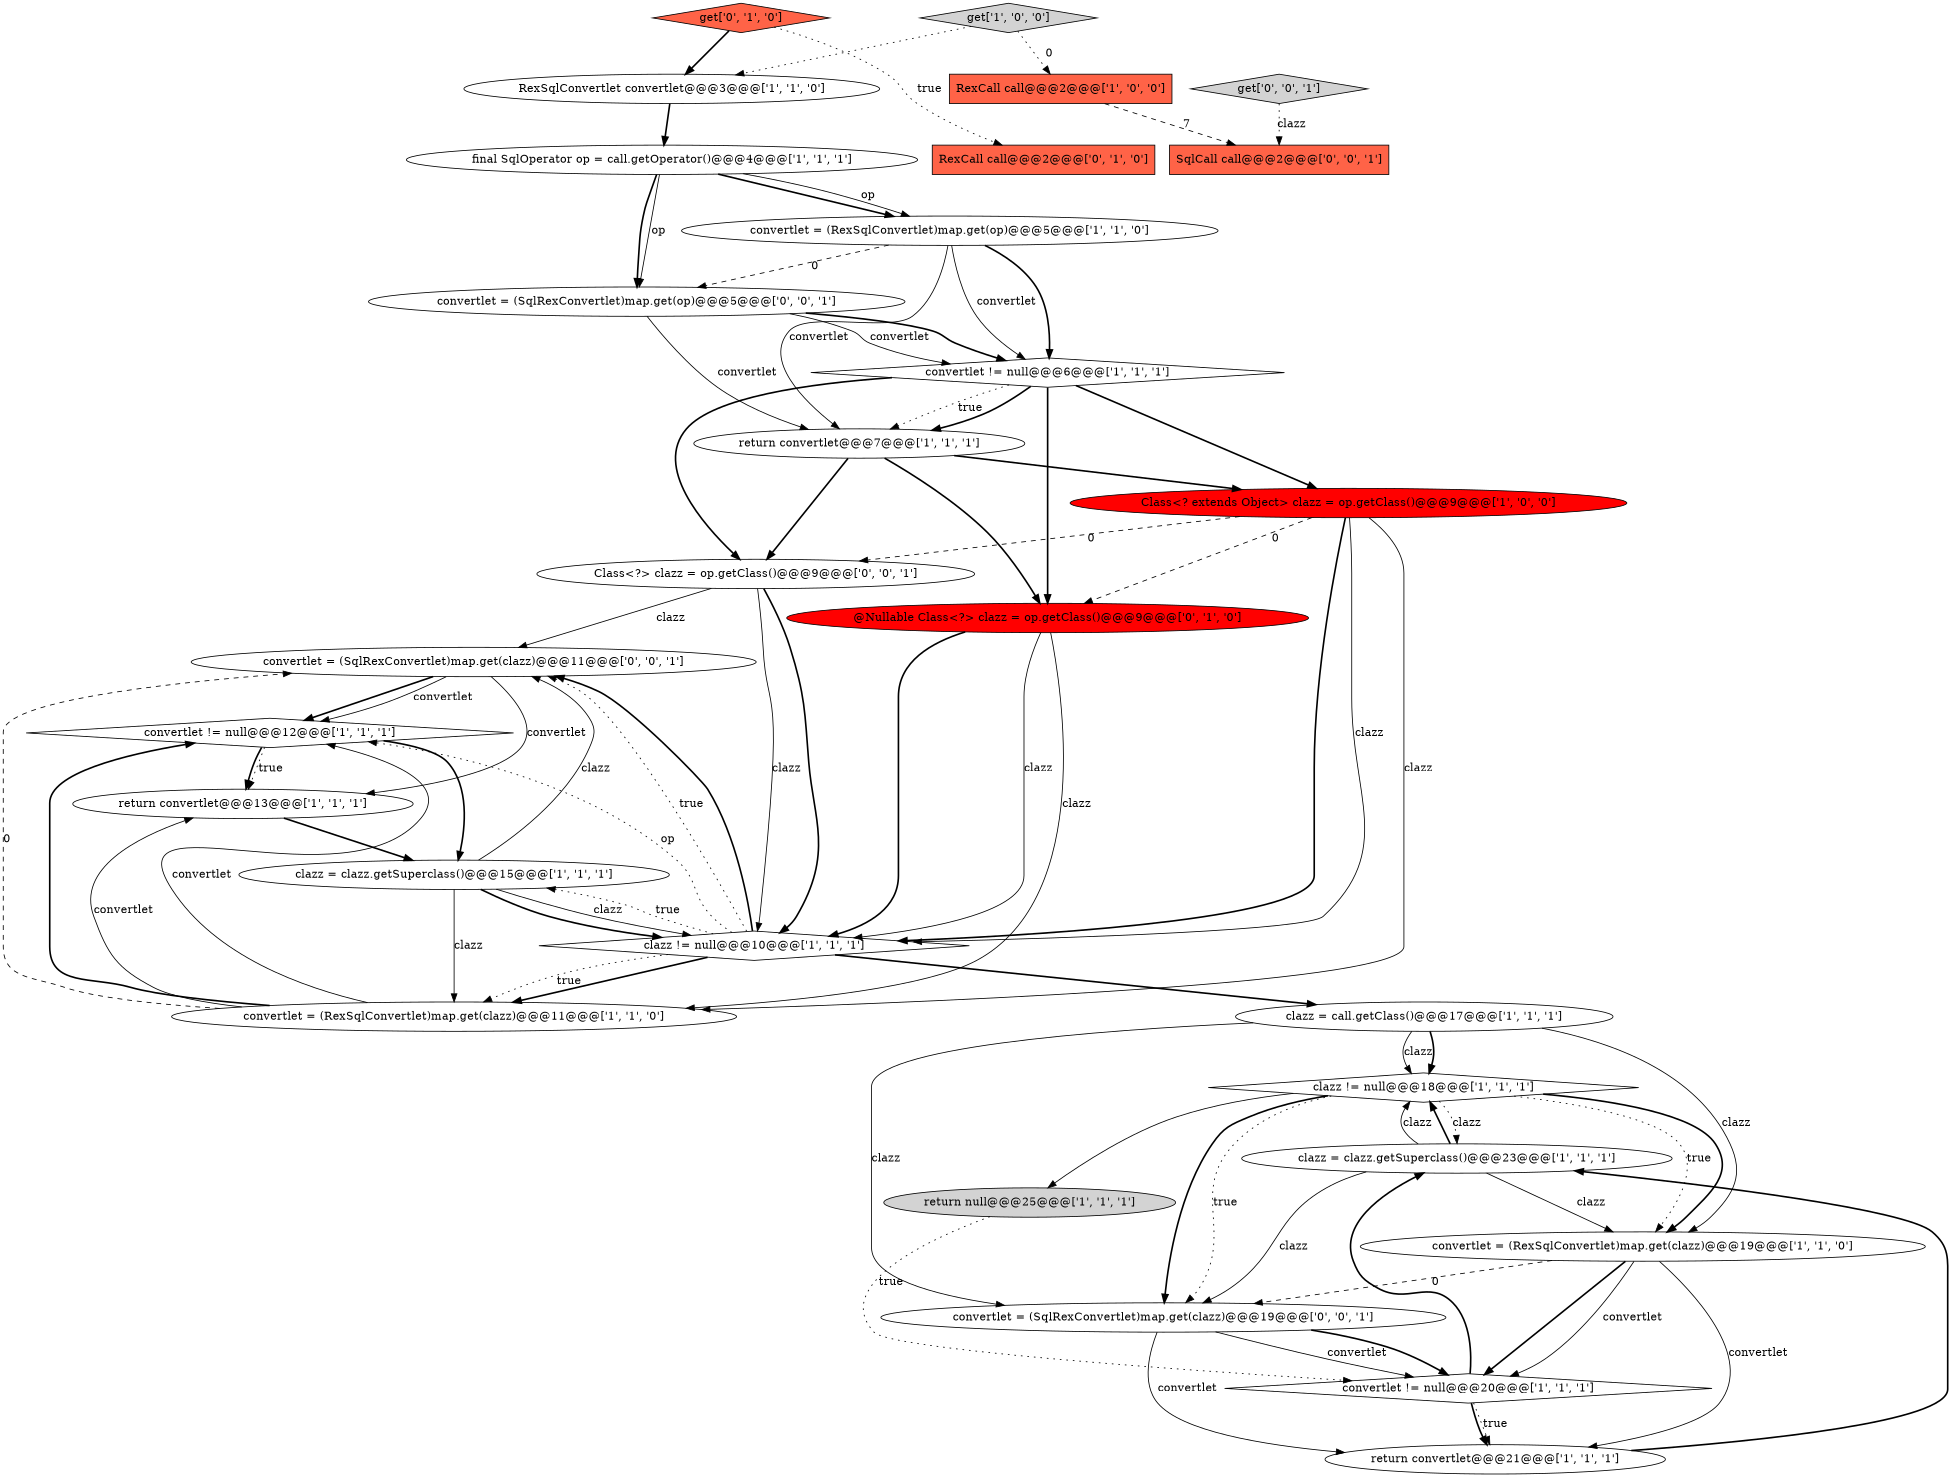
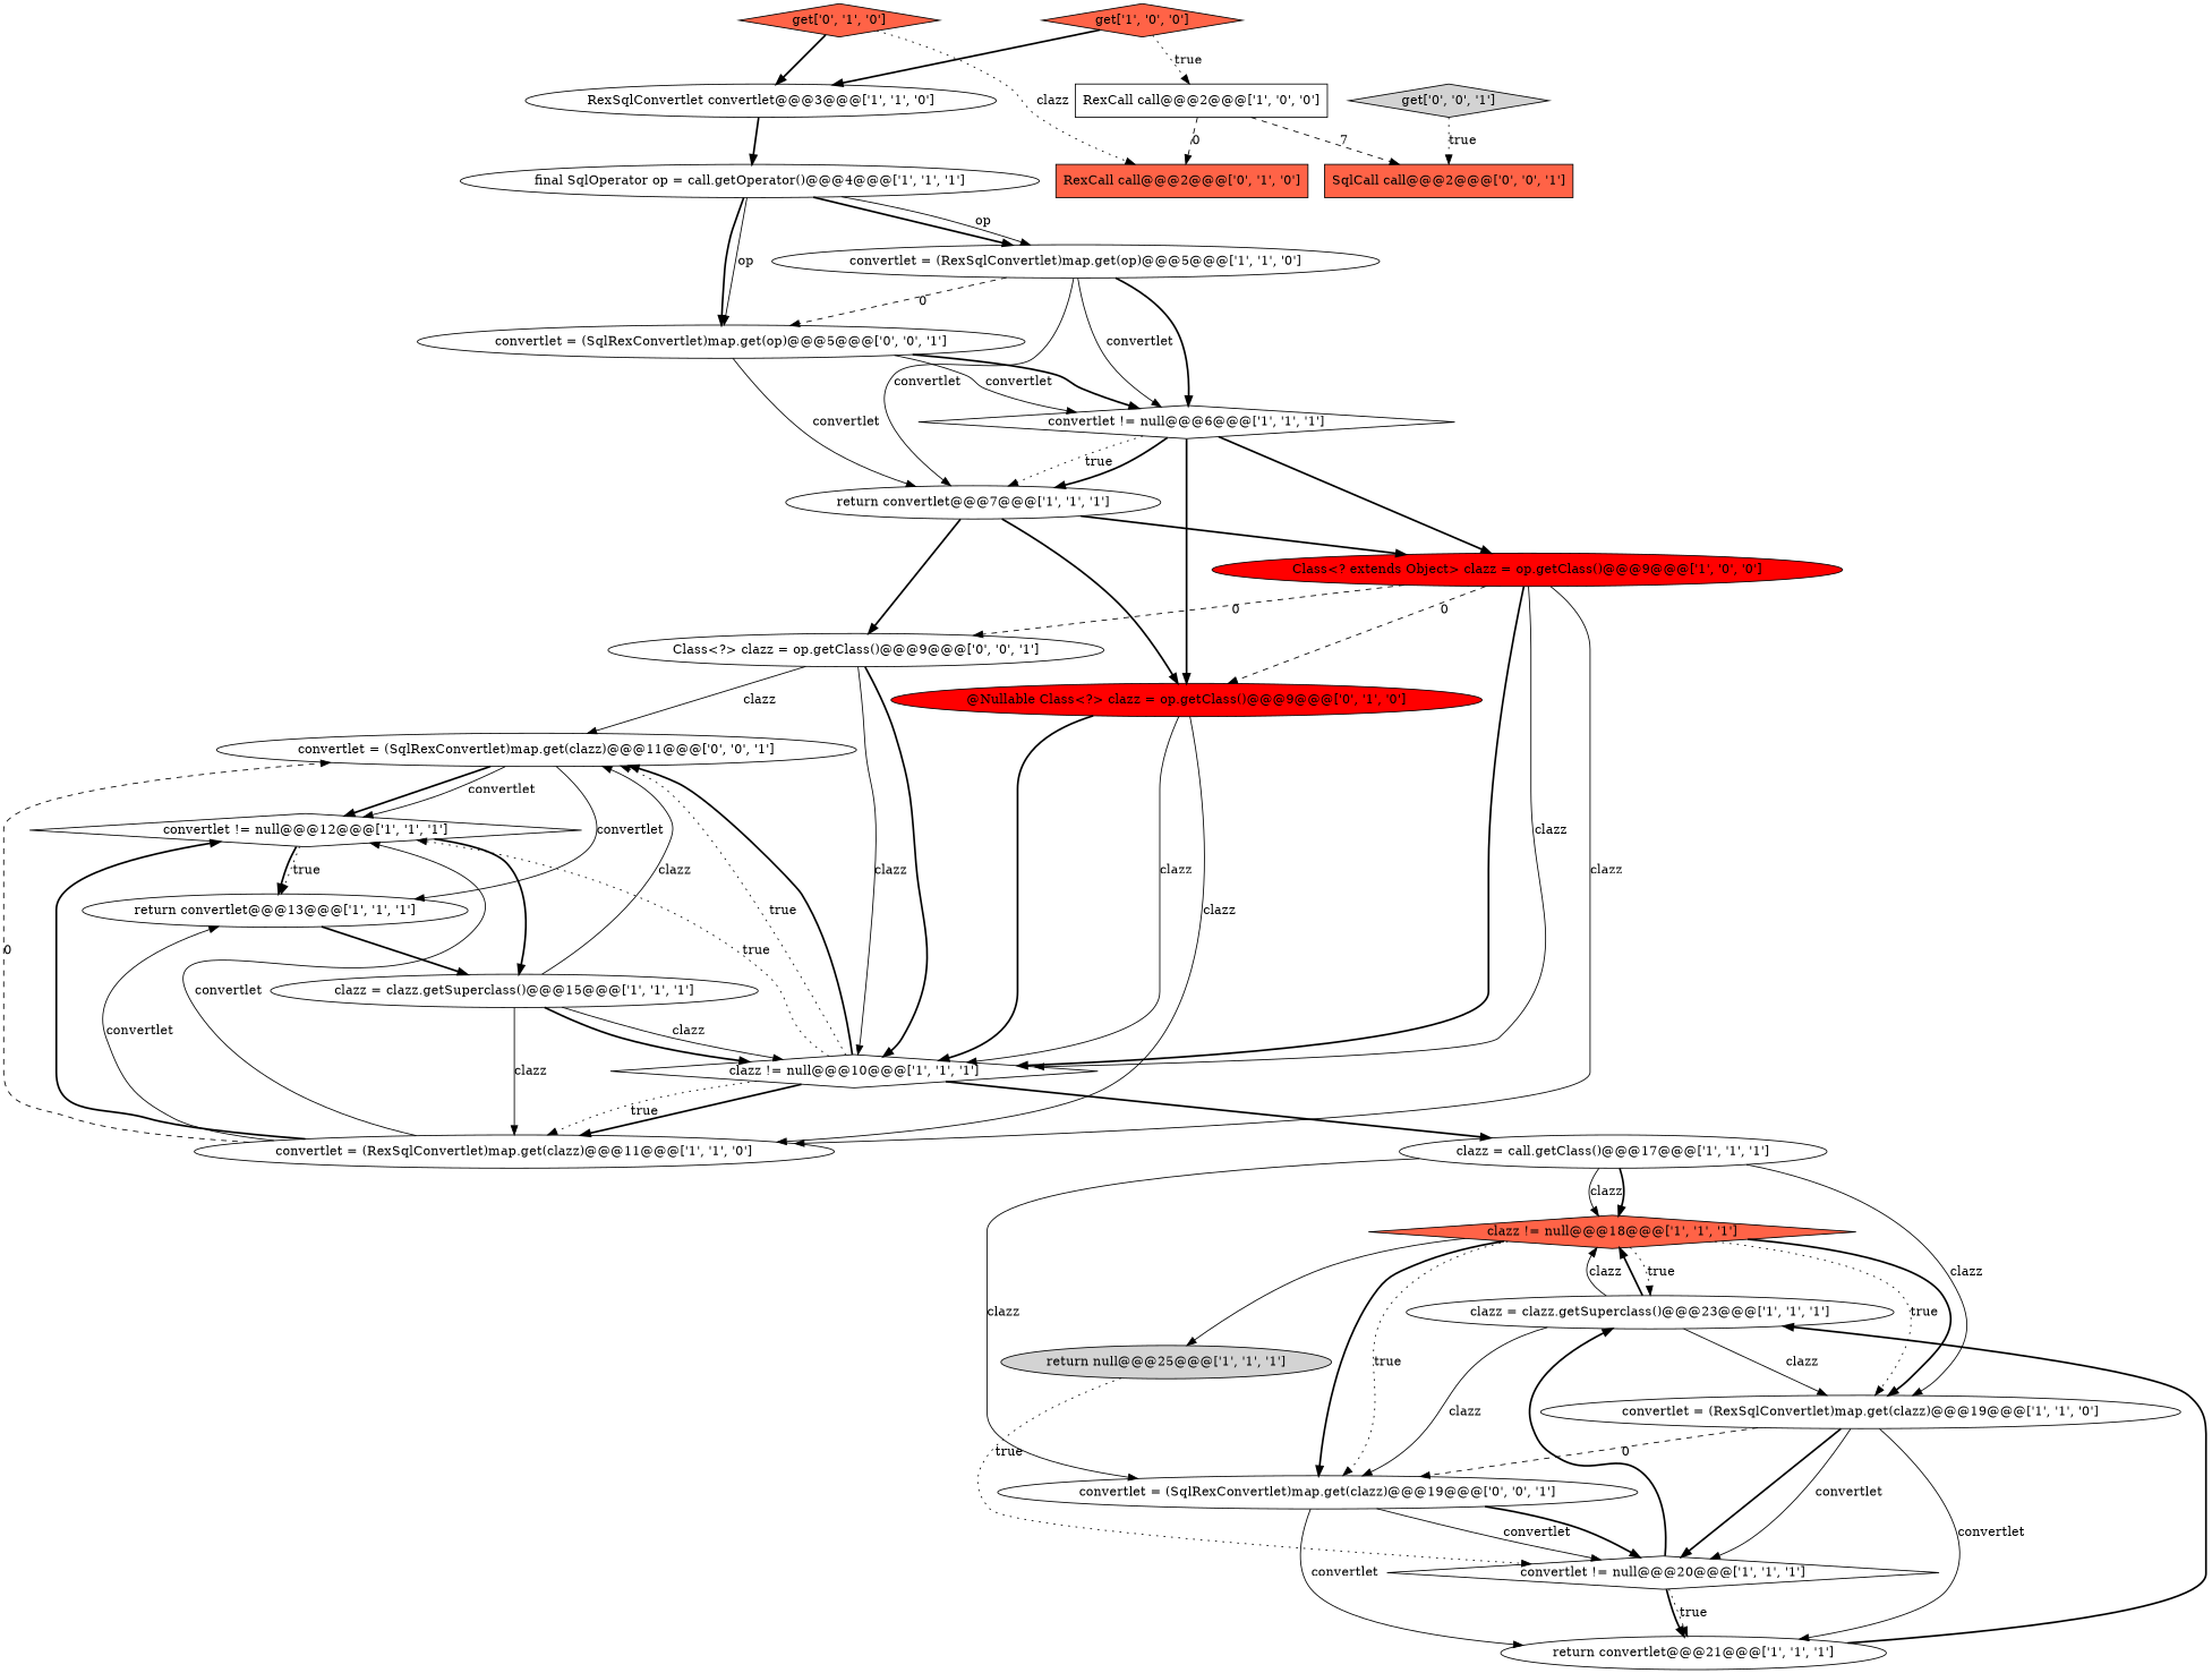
  digraph {
    node [fillcolor=white shape=ellipse style=filled]
    edge [style=bold]
    n1 [label="convertlet = (SqlRexConvertlet)map.get(clazz)@@@11@@@['0', '0', '1']"]
    n2 [label="convertlet != null@@@12@@@['1', '1', '1']" shape=diamond]
    n3 [label="return convertlet@@@13@@@['1', '1', '1']"]
    n4 [label="clazz = clazz.getSuperclass()@@@15@@@['1', '1', '1']"]
    n5 [label="final SqlOperator op = call.getOperator()@@@4@@@['1', '1', '1']"]
    n6 [label="convertlet = (SqlRexConvertlet)map.get(op)@@@5@@@['0', '0', '1']"]
    n7 [label="convertlet = (RexSqlConvertlet)map.get(op)@@@5@@@['1', '1', '0']"]
    n8 [label="return convertlet@@@7@@@['1', '1', '1']"]
    n9 [label="convertlet != null@@@6@@@['1', '1', '1']" shape=diamond]
    n10 [fillcolor=red label="Class<? extends Object> clazz = op.getClass()@@@9@@@['1', '0', '0']"]
    n11 [fillcolor=red label="@Nullable Class<?> clazz = op.getClass()@@@9@@@['0', '1', '0']"]
    n12 [label="Class<?> clazz = op.getClass()@@@9@@@['0', '0', '1']"]
    n13 [fillcolor=lightgray label="get['0', '0', '1']" shape=diamond]
    n14 [fillcolor=tomato label="SqlCall call@@@2@@@['0', '0', '1']" shape=box]
    n15 [label="clazz != null@@@10@@@['1', '1', '1']" shape=diamond]
    n16 [label="convertlet = (RexSqlConvertlet)map.get(clazz)@@@11@@@['1', '1', '0']"]
    n17 [label="return convertlet@@@21@@@['1', '1', '1']"]
    n18 [label="clazz = clazz.getSuperclass()@@@23@@@['1', '1', '1']"]
-   n19 [label="clazz != null@@@18@@@['1', '1', '1']" shape=diamond]
+   n19 [fillcolor=tomato label="clazz != null@@@18@@@['1', '1', '1']" shape=diamond]
    n20 [label="convertlet = (RexSqlConvertlet)map.get(clazz)@@@19@@@['1', '1', '0']"]
    n21 [label="convertlet = (SqlRexConvertlet)map.get(clazz)@@@19@@@['0', '0', '1']"]
    n22 [label="convertlet != null@@@20@@@['1', '1', '1']" shape=diamond]
    n23 [label="clazz = call.getClass()@@@17@@@['1', '1', '1']"]
    n24 [fillcolor=tomato label="get['0', '1', '0']" shape=diamond]
    n25 [fillcolor=tomato label="RexCall call@@@2@@@['0', '1', '0']" shape=box]
    n26 [label="RexSqlConvertlet convertlet@@@3@@@['1', '1', '0']"]
    n27 [fillcolor=lightgray label="return null@@@25@@@['1', '1', '1']"]
-   n28 [fillcolor=lightgray label="get['1', '0', '0']" shape=diamond]
-   n29 [fillcolor=tomato label="RexCall call@@@2@@@['1', '0', '0']" shape=box]
+   n28 [fillcolor=tomato label="get['1', '0', '0']" shape=diamond]
+   n29 [label="RexCall call@@@2@@@['1', '0', '0']" shape=box]
    n1 -> n2
    n1 -> n2 [label=convertlet style=solid]
    n1 -> n3 [label=convertlet style=solid]
    n2 -> n3 [label=true style=dotted]
    n2 -> n3
    n2 -> n4
    n3 -> n4
    n4 -> n1 [label=clazz style=solid]
    n4 -> n15
    n4 -> n15 [label=clazz style=solid]
    n4 -> n16 [label=clazz style=solid]
    n5 -> n6 [label=op style=solid]
    n5 -> n6
    n5 -> n7
    n5 -> n7 [label=op style=solid]
    n6 -> n8 [label=convertlet style=solid]
    n6 -> n9
    n6 -> n9 [label=convertlet style=solid]
    n7 -> n6 [label=0 style=dashed]
    n7 -> n8 [label=convertlet style=solid]
    n7 -> n9 [label=convertlet style=solid]
    n7 -> n9
    n8 -> n10
    n8 -> n11
    n8 -> n12
    n9 -> n8 [label=true style=dotted]
    n9 -> n8
    n9 -> n10
    n9 -> n11
-   n9 -> n12
    n10 -> n11 [label=0 style=dashed]
    n10 -> n12 [label=0 style=dashed]
    n10 -> n15 [label=clazz style=solid]
    n10 -> n15
    n10 -> n16 [label=clazz style=solid]
    n11 -> n15
    n11 -> n15 [label=clazz style=solid]
    n11 -> n16 [label=clazz style=solid]
    n12 -> n1 [label=clazz style=solid]
    n12 -> n15
    n12 -> n15 [label=clazz style=solid]
-   n13 -> n14 [label=clazz style=dotted]
+   n13 -> n14 [label=true style=dotted]
    n15 -> n1 [label=true style=dotted]
    n15 -> n1
-   n15 -> n2 [label=op style=dotted]
-   n15 -> n4 [label=true style=dotted]
+   n15 -> n2 [label=true style=dotted]
    n15 -> n16
    n15 -> n16 [label=true style=dotted]
    n15 -> n23
    n16 -> n1 [label=0 style=dashed]
    n16 -> n2 [label=convertlet style=solid]
    n16 -> n2
    n16 -> n3 [label=convertlet style=solid]
    n17 -> n18
    n18 -> n19 [label=clazz style=solid]
    n18 -> n19
    n18 -> n20 [label=clazz style=solid]
    n18 -> n21 [label=clazz style=solid]
-   n19 -> n18 [label=clazz style=dotted]
+   n19 -> n18 [label=true style=dotted]
    n19 -> n20 [label=true style=dotted]
    n19 -> n20
    n19 -> n21 [label=true style=dotted]
    n19 -> n21
    n19 -> n27 [style=solid]
    n20 -> n17 [label=convertlet style=solid]
    n20 -> n21 [label=0 style=dashed]
    n20 -> n22 [label=convertlet style=solid]
    n20 -> n22
    n21 -> n17 [label=convertlet style=solid]
    n21 -> n22 [label=convertlet style=solid]
    n21 -> n22
    n22 -> n17 [label=true style=dotted]
    n22 -> n17
    n22 -> n18
    n23 -> n19 [label=clazz style=solid]
    n23 -> n19
    n23 -> n20 [label=clazz style=solid]
    n23 -> n21 [label=clazz style=solid]
-   n24 -> n25 [label=true style=dotted]
+   n24 -> n25 [label=clazz style=dotted]
    n24 -> n26
    n26 -> n5
    n27 -> n22 [label=true style=dotted]
-   n28 -> n26 [style=dotted]
-   n28 -> n29 [label=0 style=dotted]
+   n28 -> n26
+   n28 -> n29 [label=true style=dotted]
    n29 -> n14 [label=7 style=dashed]
+   n29 -> n25 [label=0 style=dashed]
  }
